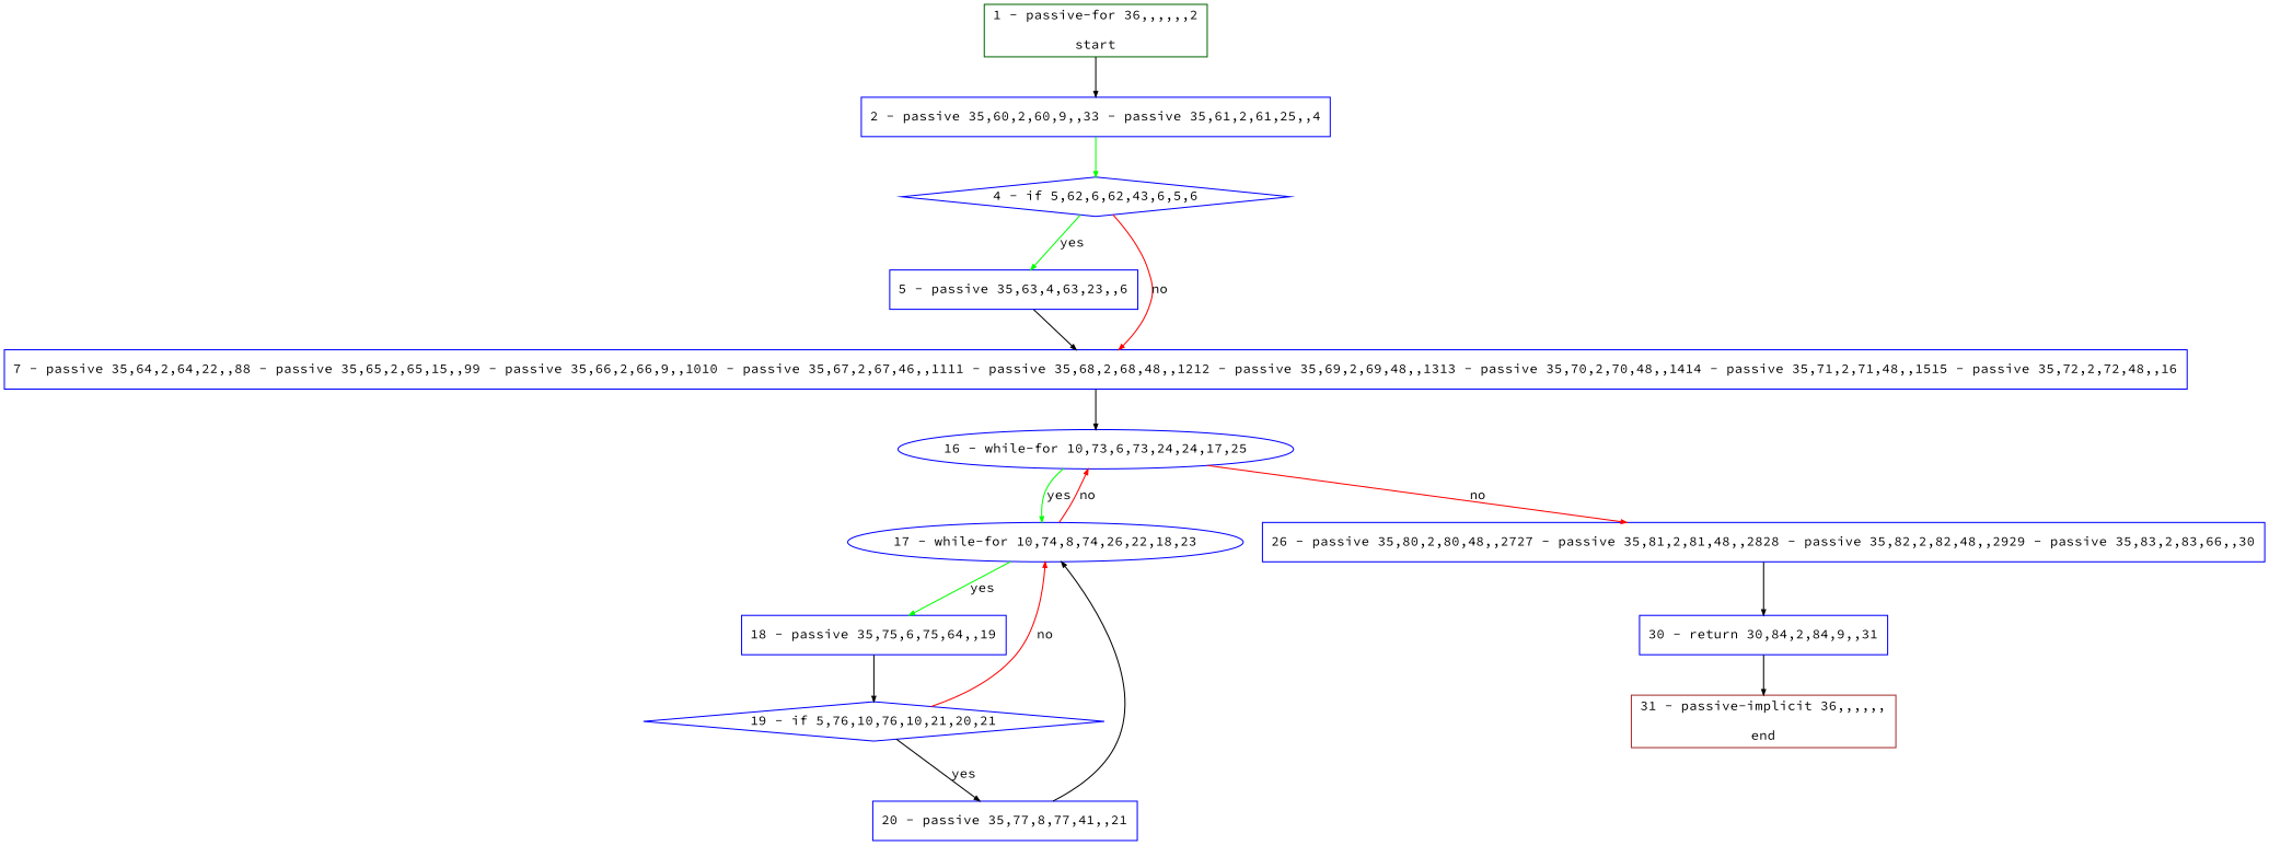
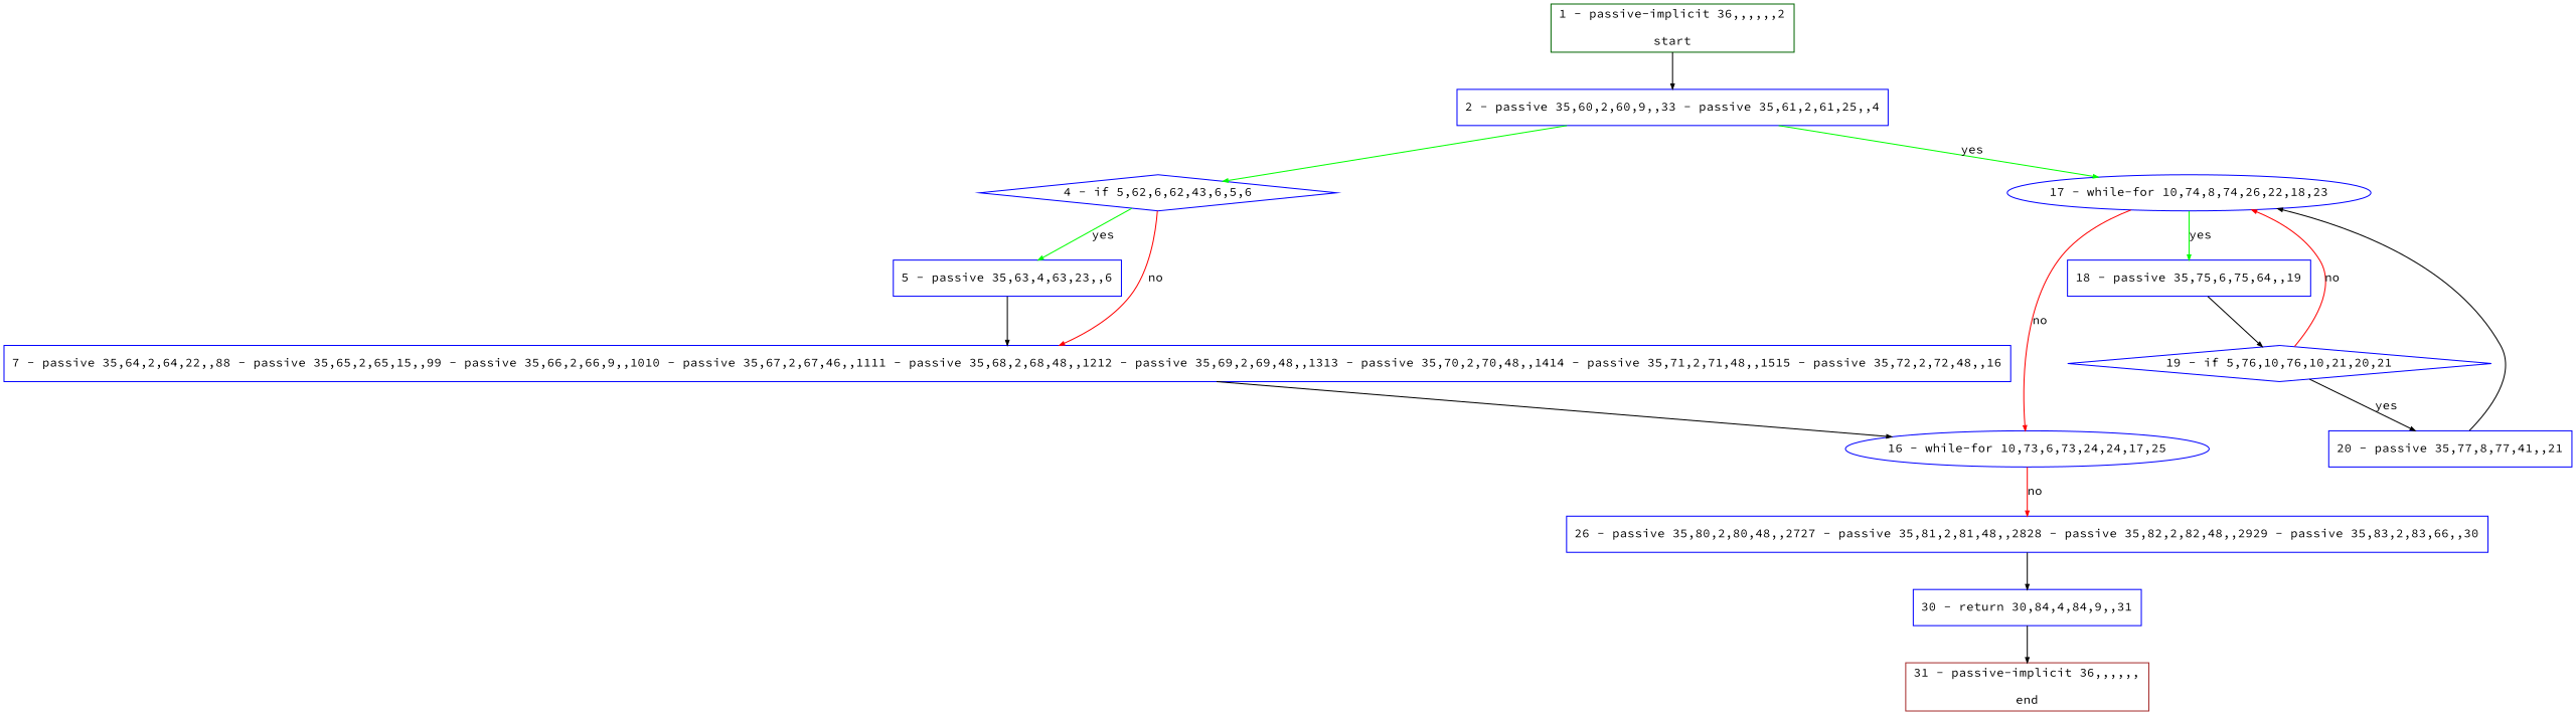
  digraph {
    bgcolor=white
    compound=true
    fillcolor="#FFFFCC"
    fontname="Source Code Pro"
    fontsize=12
    pack=true
    packmode=clust
    style="rounded,filled"
    node [color="#0000ff" compound=true fillcolor="#ffffff" fixedsize=false fontname="Source Code Pro" fontsize=12 node_initialized=no shape=box style=filled]
    edge [arrowhead=normal arrowsize=0.5 arrowtail=none color="#000000" compound=true dir=forward fontcolor=black fontname="Source Code Pro" fontsize=12]
    n1 [label="2 - passive 35,60,2,60,9,,33 - passive 35,61,2,61,25,,4"]
    n2 [label="4 - if 5,62,6,62,43,6,5,6" shape=diamond]
    n3 [label="5 - passive 35,63,4,63,23,,6"]
    n4 [label="7 - passive 35,64,2,64,22,,88 - passive 35,65,2,65,15,,99 - passive 35,66,2,66,9,,1010 - passive 35,67,2,67,46,,1111 - passive 35,68,2,68,48,,1212 - passive 35,69,2,69,48,,1313 - passive 35,70,2,70,48,,1414 - passive 35,71,2,71,48,,1515 - passive 35,72,2,72,48,,16"]
-   n5 [color="#006400" label="1 - passive-for 36,,,,,,2\n\nstart"]
+   n5 [color="#006400" label="1 - passive-implicit 36,,,,,,2\n\nstart"]
    n6 [label="16 - while-for 10,73,6,73,24,24,17,25" shape=oval]
    n7 [label="17 - while-for 10,74,8,74,26,22,18,23" shape=oval]
    n8 [label="26 - passive 35,80,2,80,48,,2727 - passive 35,81,2,81,48,,2828 - passive 35,82,2,82,48,,2929 - passive 35,83,2,83,66,,30"]
    n9 [label="18 - passive 35,75,6,75,64,,19"]
-   n10 [label="30 - return 30,84,2,84,9,,31"]
+   n10 [label="30 - return 30,84,4,84,9,,31"]
    n11 [label="19 - if 5,76,10,76,10,21,20,21" shape=diamond]
    n12 [color="#a52a2a" label="31 - passive-implicit 36,,,,,,\n\nend"]
    n13 [label="20 - passive 35,77,8,77,41,,21"]
    n1 -> n2 [color="#00ff00"]
    n2 -> n3 [color="#00ff00" label=yes]
    n2 -> n4 [color="#ff0000" label=no]
    n3 -> n4
    n4 -> n6
    n5 -> n1
-   n6 -> n7 [color="#00ff00" label=yes]
+   n1 -> n7 [color="#00ff00" label=yes]
    n6 -> n8 [color="#ff0000" label=no]
    n7 -> n6 [color="#ff0000" label=no]
    n7 -> n9 [color="#00ff00" label=yes]
    n8 -> n10
    n9 -> n11
    n10 -> n12
    n11 -> n7 [color="#ff0000" label=no]
    n11 -> n13 [label=yes]
    n13 -> n7
  }
